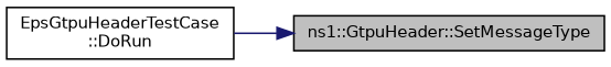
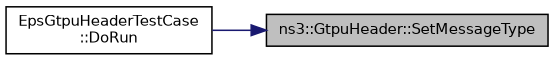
  digraph {
    rankdir=RL
    node [color=black fontname=Helvetica fontsize=10 shape=record style=filled]
-   n1 [fillcolor=grey75 fontcolor=black height=0.2 label="ns1::GtpuHeader::SetMessageType" width=0.4]
+   n1 [fillcolor=grey75 fontcolor=black height=0.2 label="ns3::GtpuHeader::SetMessageType" width=0.4]
    n2 [fillcolor=white height=0.2 label="EpsGtpuHeaderTestCase\l::DoRun" width=0.4]
    n1 -> n2 [color=midnightblue dir=back fontname=Helvetica fontsize=10 labelfontname=Helvetica labelfontsize=10 style=solid]
  }
